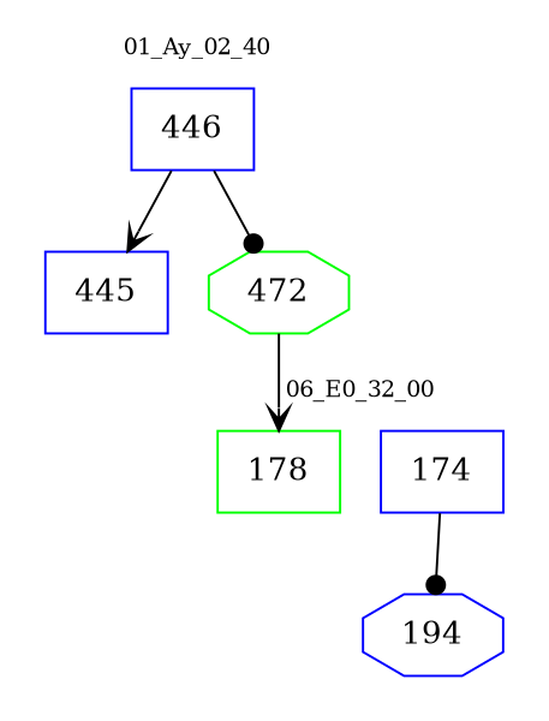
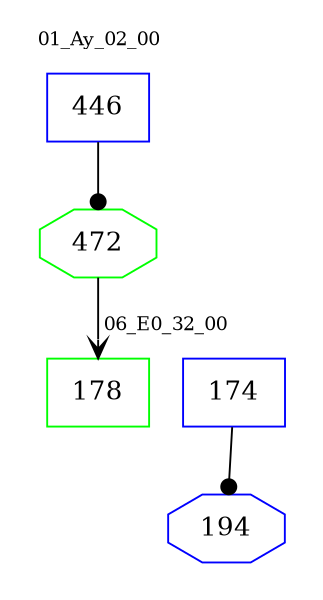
  digraph {
    node [color=blue shape=box]
    edge [arrowhead=vee color=black]
    n1 [label=446]
-   n2 [label=445]
    n3 [color=green label=472 shape=octagon]
    n4 [label=174]
    n5 [color=green label=178]
    n6 [label=194 shape=octagon]
    subgraph cluster_1 {
      color=white
      fontsize=10
-     label="01_Ay_02_40"
+     label="01_Ay_02_00"
      n1
-     n2
      n3
    }
    subgraph cluster_2 {
      color=white
      fontsize=10
      label="06_E0_32_00"
      n4
      n5
      n6
    }
-   n1 -> n2
    n1 -> n3 [arrowhead=dot]
    n3 -> n5
    n4 -> n6 [arrowhead=dot]
  }
